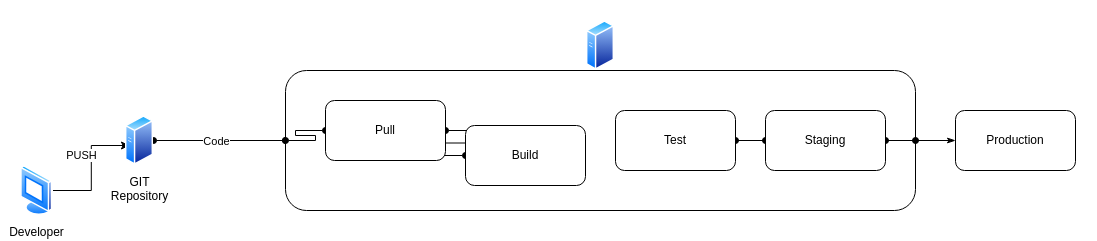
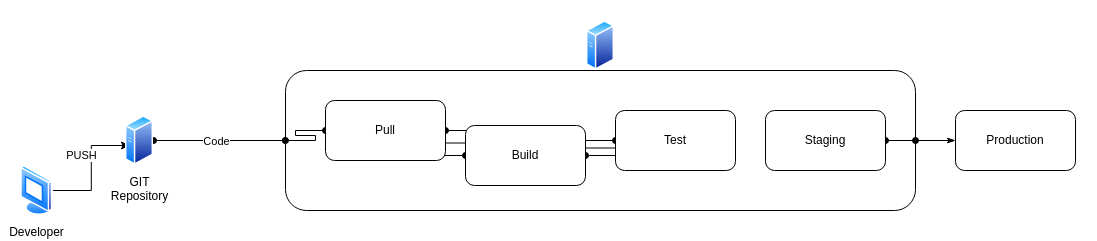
  <mxCell id="0" />
  <mxCell id="1" parent="0" />
  <mxCell id="2" style="edgeStyle=orthogonalEdgeStyle;rounded=0;orthogonalLoop=1;jettySize=auto;html=1;startArrow=oval;startFill=1;endArrow=oval;endFill=1;" edge="1" parent="1" source="5" target="9"><mxGeometry relative="1" as="geometry" /></mxCell>
  <mxCell id="3" value="Code" style="edgeLabel;html=1;align=center;verticalAlign=middle;resizable=0;points=[];" vertex="1" connectable="0" parent="2"><mxGeometry x="0.159" y="-1" relative="1" as="geometry"><mxPoint x="6" y="1" as="offset" /></mxGeometry></mxCell>
  <mxCell id="4" style="edgeStyle=entityRelationEdgeStyle;rounded=0;orthogonalLoop=1;jettySize=auto;html=1;entryX=0;entryY=0.5;entryDx=0;entryDy=0;startArrow=none;startFill=0;endArrow=classicThin;endFill=1;" edge="1" parent="1" source="5" target="19"><mxGeometry relative="1" as="geometry" /></mxCell>
  <mxCell id="5" value="" style="rounded=1;whiteSpace=wrap;html=1;" vertex="1" parent="1"><mxGeometry x="285" y="70" width="630" height="140" as="geometry" /></mxCell>
  <mxCell id="6" style="edgeStyle=orthogonalEdgeStyle;rounded=0;orthogonalLoop=1;jettySize=auto;html=1;entryX=0;entryY=0.75;entryDx=0;entryDy=0;" edge="1" parent="1" source="8" target="10"><mxGeometry relative="1" as="geometry" /></mxCell>
  <mxCell id="7" value="PUSH" style="edgeLabel;html=1;align=center;verticalAlign=middle;resizable=0;points=[];" vertex="1" connectable="0" parent="6"><mxGeometry x="0.192" y="-2" relative="1" as="geometry"><mxPoint x="-12" y="-2" as="offset" /></mxGeometry></mxCell>
  <mxCell id="8" value="&lt;div&gt;Developer&lt;/div&gt;" style="aspect=fixed;perimeter=ellipsePerimeter;html=1;align=center;shadow=0;dashed=0;spacingTop=3;image;image=img/lib/active_directory/vista_terminal.svg;" vertex="1" parent="1"><mxGeometry x="20" y="165" width="32.5" height="50" as="geometry" /></mxCell>
  <mxCell id="9" value="GIT&lt;br&gt;&lt;div&gt;Repository&lt;/div&gt;" style="aspect=fixed;perimeter=ellipsePerimeter;html=1;align=center;shadow=0;dashed=0;spacingTop=3;image;image=img/lib/active_directory/generic_server.svg;" vertex="1" parent="1"><mxGeometry x="125" y="115" width="28.0" height="50" as="geometry" /></mxCell>
  <mxCell id="10" value="" style="shape=image;html=1;verticalAlign=top;verticalLabelPosition=bottom;labelBackgroundColor=#ffffff;imageAspect=0;aspect=fixed;image=https://cdn0.iconfinder.com/data/icons/octicons/1024/repo-forked-128.png;imageBackground=none;" vertex="1" parent="1"><mxGeometry x="129" y="130" width="20" height="20" as="geometry" /></mxCell>
  <mxCell id="11" style="edgeStyle=entityRelationEdgeStyle;rounded=0;orthogonalLoop=1;jettySize=auto;html=1;entryX=0;entryY=0.5;entryDx=0;entryDy=0;startArrow=oval;startFill=1;endArrow=oval;endFill=1;" edge="1" parent="1" source="13" target="5"><mxGeometry relative="1" as="geometry" /></mxCell>
  <mxCell id="12" style="edgeStyle=entityRelationEdgeStyle;rounded=0;orthogonalLoop=1;jettySize=auto;html=1;exitX=1;exitY=0.5;exitDx=0;exitDy=0;entryX=0;entryY=0.5;entryDx=0;entryDy=0;startArrow=oval;startFill=1;endArrow=oval;endFill=1;" edge="1" parent="1" source="13" target="15"><mxGeometry relative="1" as="geometry" /></mxCell>
  <mxCell id="13" value="Pull" style="rounded=1;whiteSpace=wrap;html=1;" vertex="1" parent="1"><mxGeometry x="325" y="100" width="120" height="60" as="geometry" /></mxCell>
+ <mxCell id="14" style="edgeStyle=entityRelationEdgeStyle;rounded=0;orthogonalLoop=1;jettySize=auto;html=1;exitX=1;exitY=0.5;exitDx=0;exitDy=0;entryX=0;entryY=0.5;entryDx=0;entryDy=0;startArrow=oval;startFill=1;endArrow=oval;endFill=1;" edge="1" parent="1" source="15" target="17"><mxGeometry relative="1" as="geometry" /></mxCell>
  <mxCell id="15" value="Build" style="rounded=1;whiteSpace=wrap;html=1;" vertex="1" parent="1"><mxGeometry x="465" y="125" width="120" height="60" as="geometry" /></mxCell>
- <mxCell id="16" style="edgeStyle=entityRelationEdgeStyle;rounded=0;orthogonalLoop=1;jettySize=auto;html=1;exitX=1;exitY=0.5;exitDx=0;exitDy=0;entryX=0;entryY=0.5;entryDx=0;entryDy=0;startArrow=oval;startFill=1;endArrow=oval;endFill=1;" edge="1" parent="1" source="17" target="21"><mxGeometry relative="1" as="geometry" /></mxCell>
  <mxCell id="17" value="Test" style="rounded=1;whiteSpace=wrap;html=1;" vertex="1" parent="1"><mxGeometry x="615" y="110" width="120" height="60" as="geometry" /></mxCell>
  <mxCell id="18" value="" style="aspect=fixed;perimeter=ellipsePerimeter;html=1;align=center;shadow=0;dashed=0;spacingTop=3;image;image=img/lib/active_directory/generic_server.svg;" vertex="1" parent="1"><mxGeometry x="586" y="20" width="28.0" height="50" as="geometry" /></mxCell>
  <mxCell id="19" value="Production" style="rounded=1;whiteSpace=wrap;html=1;" vertex="1" parent="1"><mxGeometry x="955" y="110" width="120" height="60" as="geometry" /></mxCell>
  <mxCell id="20" style="edgeStyle=entityRelationEdgeStyle;rounded=0;orthogonalLoop=1;jettySize=auto;html=1;exitX=1;exitY=0.5;exitDx=0;exitDy=0;entryX=1;entryY=0.5;entryDx=0;entryDy=0;startArrow=oval;startFill=1;endArrow=oval;endFill=1;" edge="1" parent="1" source="21" target="5"><mxGeometry relative="1" as="geometry" /></mxCell>
  <mxCell id="21" value="Staging" style="rounded=1;whiteSpace=wrap;html=1;" vertex="1" parent="1"><mxGeometry x="765" y="110" width="120" height="60" as="geometry" /></mxCell>
